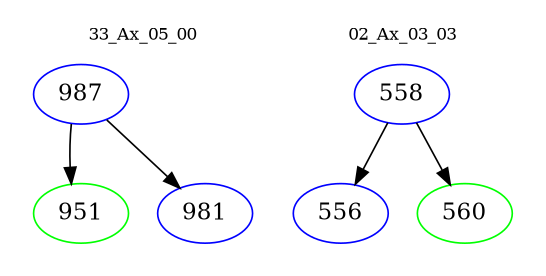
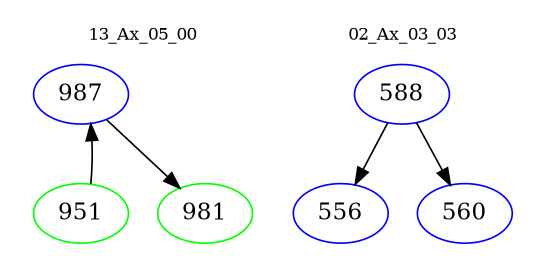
  digraph {
    node [color=blue]
    edge [color=black]
    n1 [label=987]
    n2 [color=green label=951]
-   n3 [label=981]
-   n4 [label=558]
+   n3 [color=green label=981]
+   n4 [label=588]
    n5 [label=556]
-   n6 [color=green label=560]
+   n6 [label=560]
    subgraph cluster_1 {
      color=white
      fontsize=10
-     label="33_Ax_05_00"
+     label="13_Ax_05_00"
      n1
      n2
      n3
    }
    subgraph cluster_2 {
      color=white
      fontsize=10
      label="02_Ax_03_03"
      n4
      n5
      n6
    }
-   n1 -> n2
+   n2 -> n1
    n1 -> n3
    n4 -> n5
    n4 -> n6
  }
